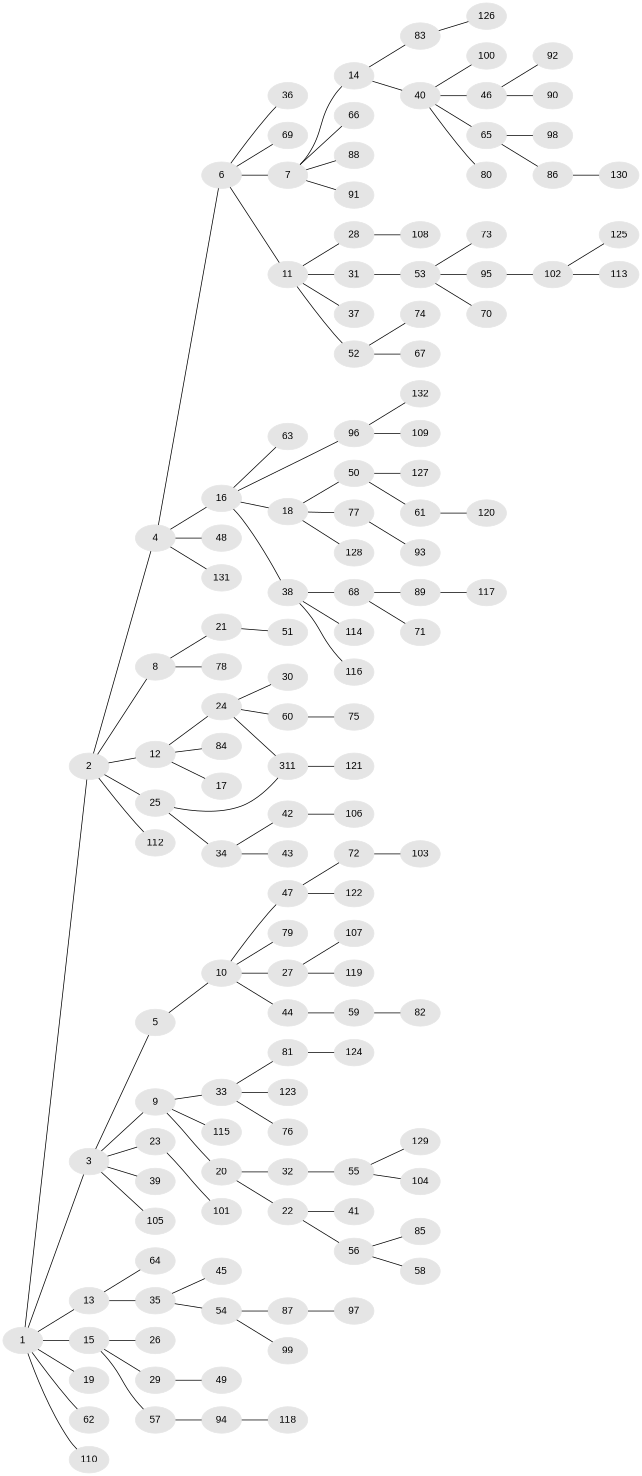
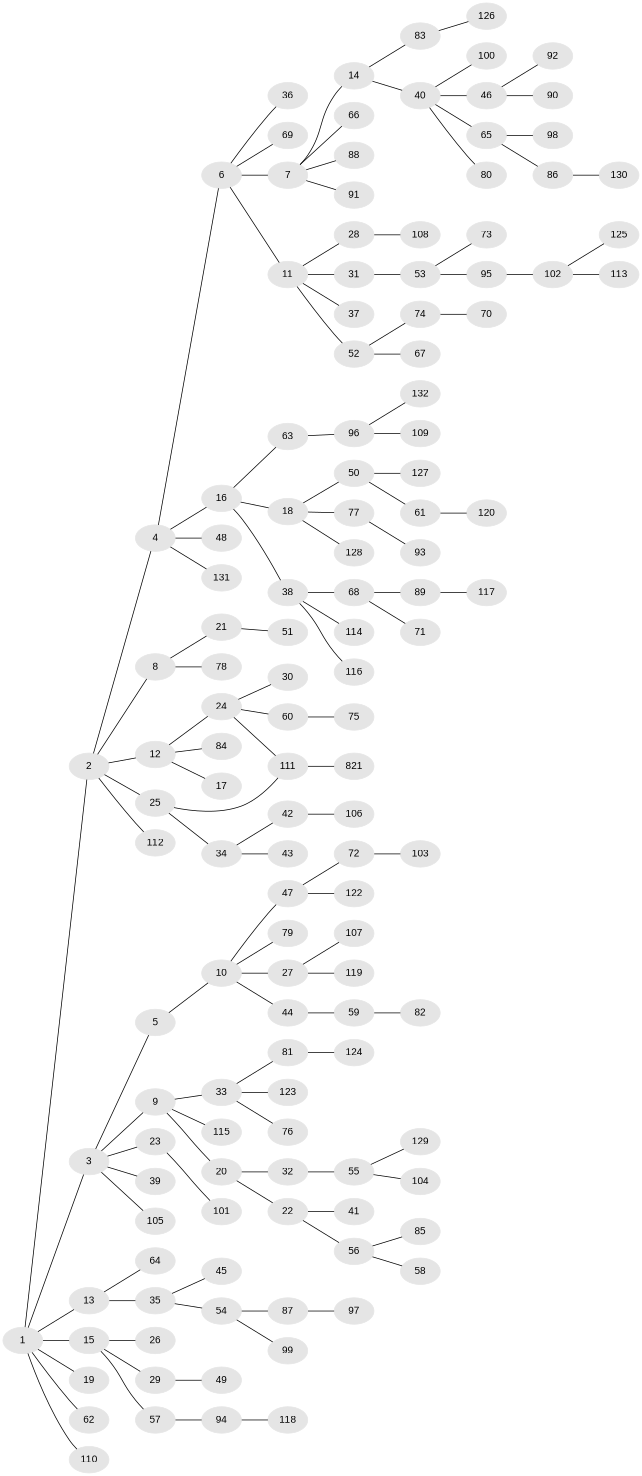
  graph {
    fontname="Liberation Sans"
    rankdir=LR
    node [color=gray90 fontname="Liberation Sans" style=filled]
    edge [fontname="Liberation Sans"]
    1
    2
    3
    13
    15
    19
    62
    110
    4
    8
    12
    25
    112
    5
    9
    23
    39
    105
    35
    64
    26
    29
    57
    6
    16
    48
    131
    21
    78
    17
    24
    84
-   111 [label=311]
+   111
    34
    10
    20
    33
    115
    101
    7
    11
    36
    69
    18
    38
    63
    27
    44
    47
    79
    14
    66
    88
    91
    28
    31
    37
    52
    40
    83
    51
    22
    32
    76
    81
    123
    107
    119
    59
    72
    122
    108
    53
    67
    74
    30
    60
    45
    54
    46
    65
    80
    100
    126
    49
    94
    50
    77
    128
    68
    114
    116
    96
    61
    127
    93
    41
    56
    55
    58
    85
    75
-   121
+   121 [label=821]
    42
    43
    104
    129
    124
    106
    87
    99
    70
    73
    95
    71
    89
    90
    92
    86
    98
    82
    103
    120
    102
    97
    118
    109
    132
    130
    117
    113
    125
    1 -- 2
    1 -- 3
    1 -- 13
    1 -- 15
    1 -- 19
    1 -- 62
    1 -- 110
    2 -- 4
    2 -- 8
    2 -- 12
    2 -- 25
    2 -- 112
    3 -- 5
    3 -- 9
    3 -- 23
    3 -- 39
    3 -- 105
    13 -- 35
    13 -- 64
    15 -- 26
    15 -- 29
    15 -- 57
    4 -- 6
    4 -- 16
    4 -- 48
    4 -- 131
    8 -- 21
    8 -- 78
    12 -- 17
    12 -- 24
    12 -- 84
    25 -- 111
    25 -- 34
    5 -- 10
    9 -- 20
    9 -- 33
    9 -- 115
    23 -- 101
    35 -- 45
    35 -- 54
    29 -- 49
    57 -- 94
    6 -- 7
    6 -- 11
    6 -- 36
    6 -- 69
    16 -- 18
    16 -- 38
    16 -- 63
    21 -- 51
    24 -- 111
    24 -- 30
    24 -- 60
    111 -- 121
    34 -- 42
    34 -- 43
    10 -- 27
    10 -- 44
    10 -- 47
    10 -- 79
    20 -- 22
    20 -- 32
    33 -- 76
    33 -- 81
    33 -- 123
    7 -- 14
    7 -- 66
    7 -- 88
    7 -- 91
    11 -- 28
    11 -- 31
    11 -- 37
    11 -- 52
    18 -- 50
    18 -- 77
    18 -- 128
    38 -- 68
    38 -- 114
    38 -- 116
-   16 -- 96
+   63 -- 96
    27 -- 107
    27 -- 119
    44 -- 59
    47 -- 72
    47 -- 122
    14 -- 40
    14 -- 83
    28 -- 108
    31 -- 53
    52 -- 67
    52 -- 74
    40 -- 46
    40 -- 65
    40 -- 80
    40 -- 100
    83 -- 126
    22 -- 41
    22 -- 56
    32 -- 55
    81 -- 124
    59 -- 82
    72 -- 103
-   53 -- 70
+   74 -- 70
    53 -- 73
    53 -- 95
    60 -- 75
    54 -- 87
    54 -- 99
    46 -- 90
    46 -- 92
    65 -- 86
    65 -- 98
    94 -- 118
    50 -- 61
    50 -- 127
    77 -- 93
    68 -- 71
    68 -- 89
    96 -- 109
    96 -- 132
    61 -- 120
    56 -- 58
    56 -- 85
    55 -- 104
    55 -- 129
    42 -- 106
    87 -- 97
    95 -- 102
    89 -- 117
    86 -- 130
    102 -- 113
    102 -- 125
  }
